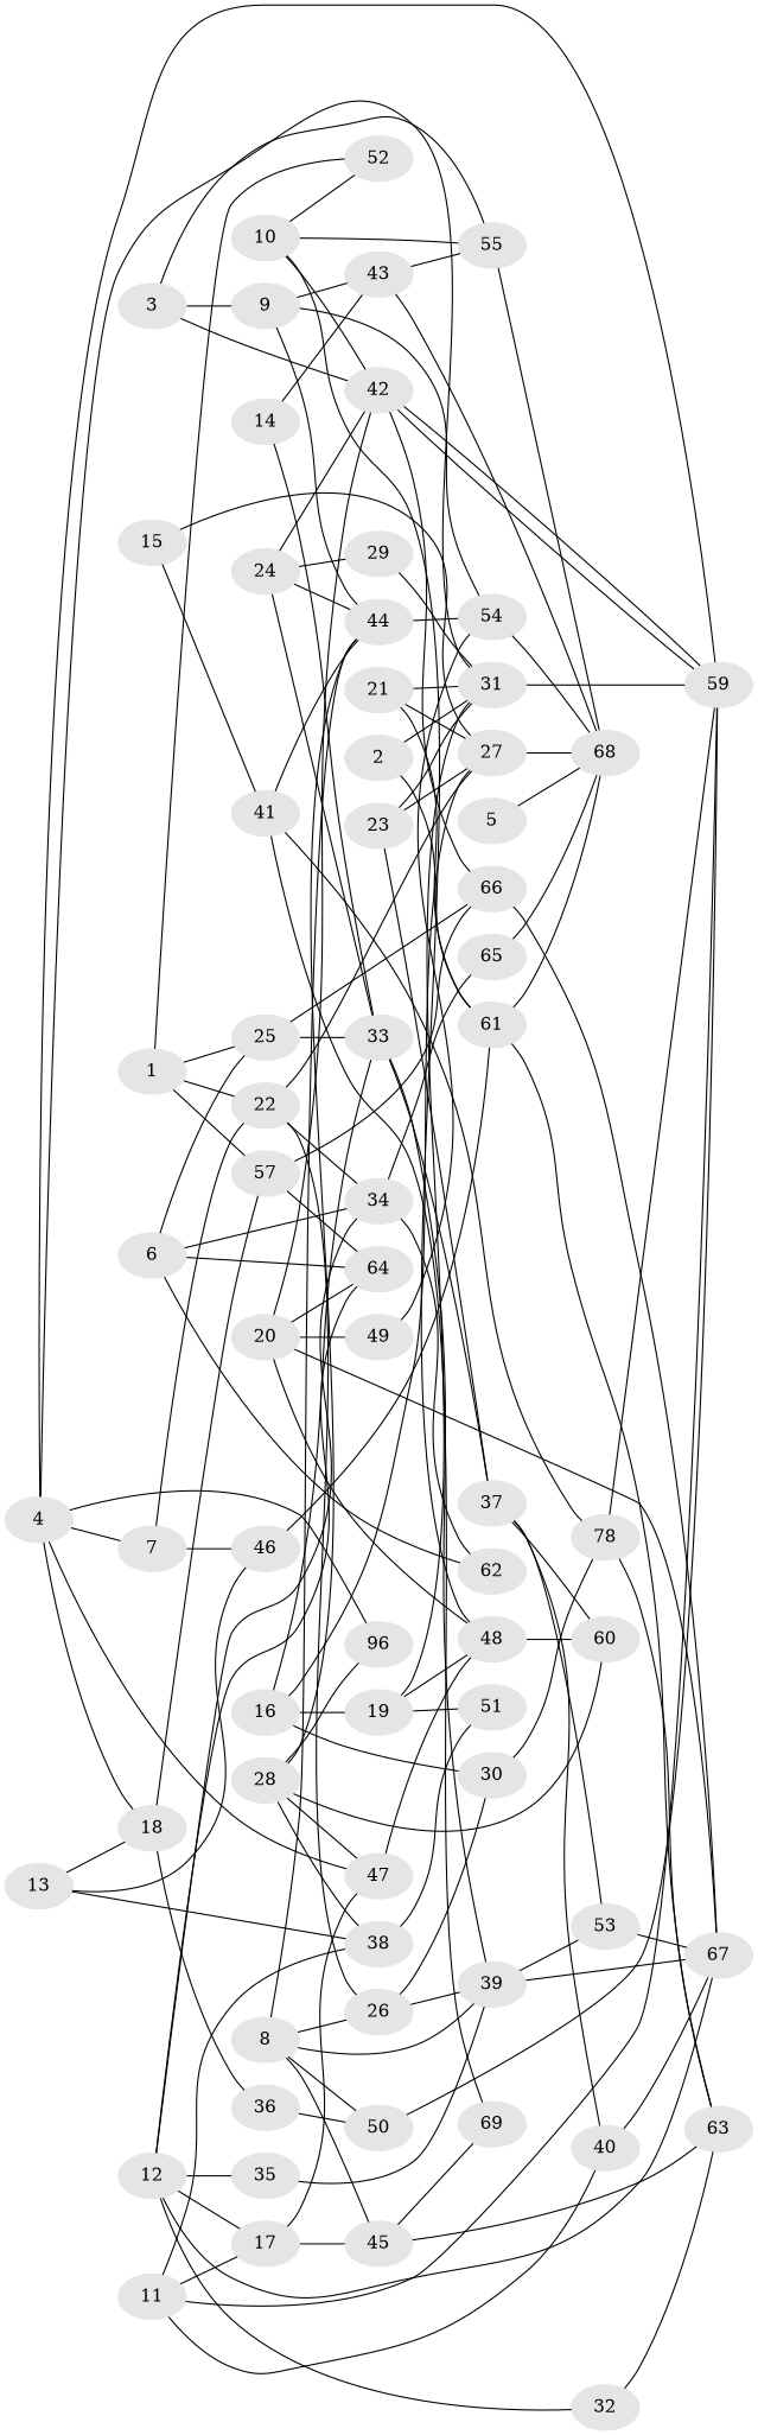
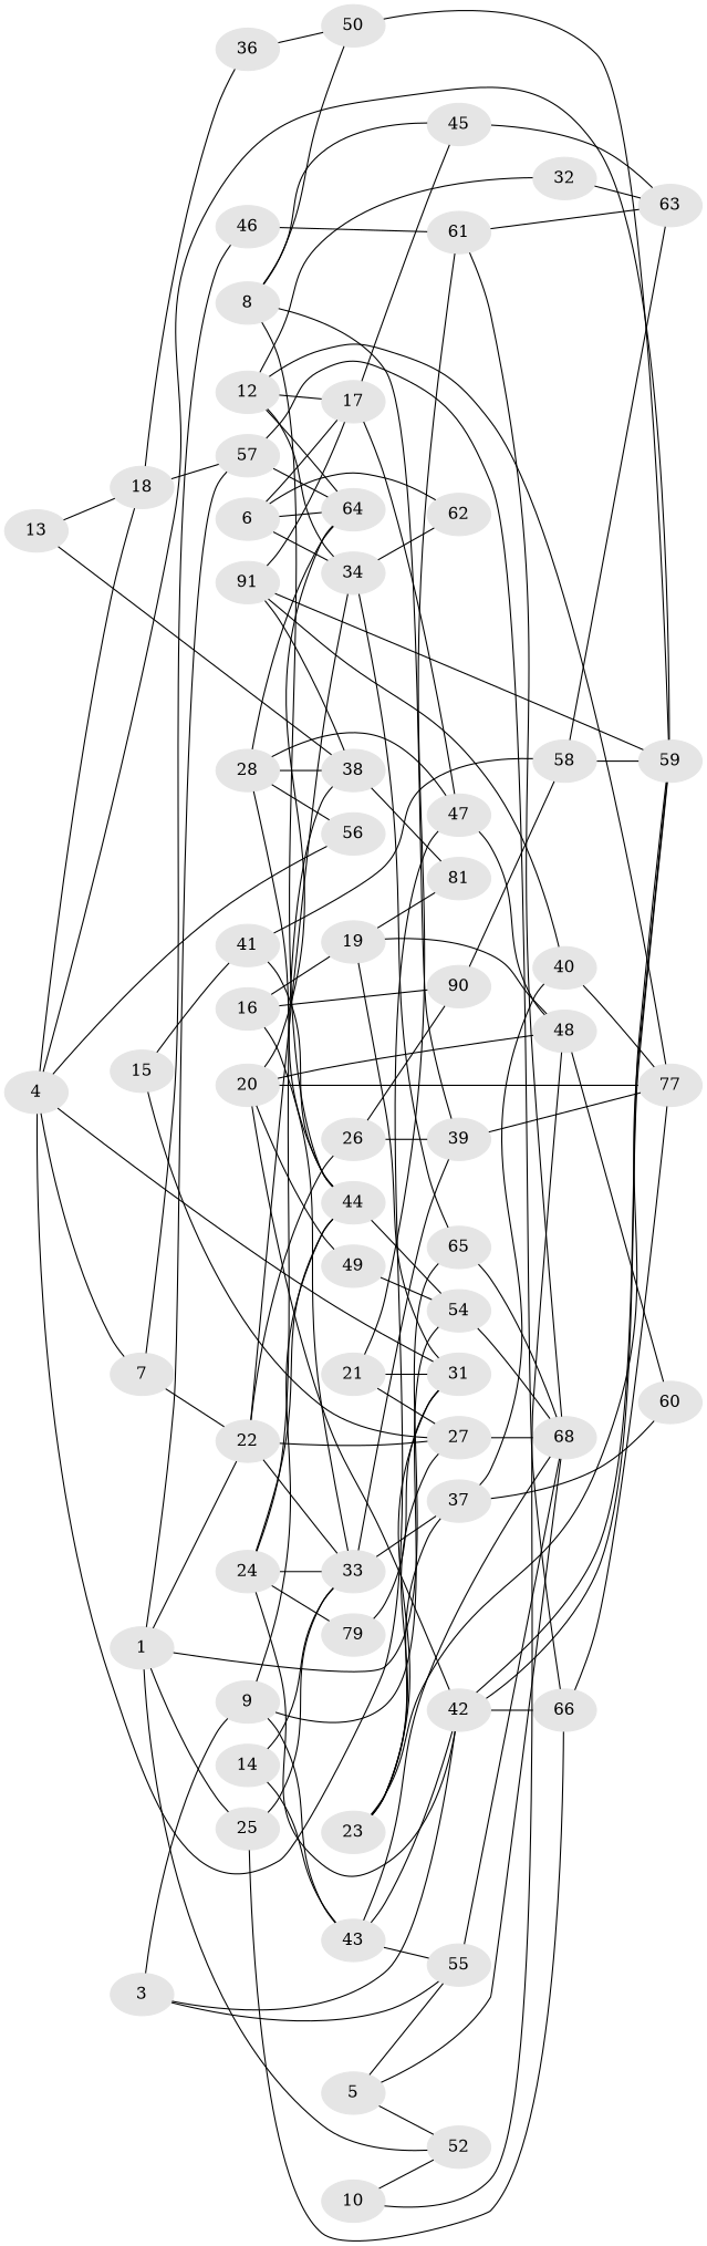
  graph {
    rankdir=LR
    node [color=gray90 style=filled]
    1
    22
    25
    52
    57
    65
    34
    26
    33
    27
    66
    64
    68
-   2
    31
    61
    63
    3
    9
    42
    55
    44
    43
    54
    59
    4
    7
    18
    47
-   56 [label=96]
+   56
    46
    36
    48
    5
    6
    62
    8
    39
    45
    50
-   30
-   67
-   53
-   69
+   30 [label=90]
+   67 [label=77]
    10
    60
-   11
+   11 [label=91]
    17
    38
    40
-   51
+   51 [label=81]
    12
    32
-   35
    13
    14
    37
    15
    41
-   58 [label=78]
+   58
    16
    19
    20
    49
    21
    23
    24
-   29
+   29 [label=79]
    28
    1 -- 22
    1 -- 25
    1 -- 52
    1 -- 57
+   1 -- 65
    22 -- 34
    22 -- 26
+   22 -- 33
    22 -- 27
    25 -- 33
    25 -- 66
    57 -- 66
    57 -- 64
    65 -- 68
    34 -- 65
    34 -- 62
    26 -- 39
    26 -- 30
    33 -- 39
    33 -- 37
    27 -- 68
    66 -- 67
-   2 -- 31
-   2 -- 61
    61 -- 68
    61 -- 63
    3 -- 9
    3 -- 42
    3 -- 55
    9 -- 44
    9 -- 43
    9 -- 54
    42 -- 66
    42 -- 59
    42 -- 59
    55 -- 68
    44 -- 54
    43 -- 68
    43 -- 55
    54 -- 68
    4 -- 31
    4 -- 59
    4 -- 7
    4 -- 18
    4 -- 47
    4 -- 56
    7 -- 22
    7 -- 46
    18 -- 57
    18 -- 36
    47 -- 48
    46 -- 61
    36 -- 50
    48 -- 60
+   5 -- 52
    5 -- 68
-   6 -- 25
+   6 -- 17
    6 -- 34
    6 -- 64
    6 -- 62
-   8 -- 26
    8 -- 44
    8 -- 39
    8 -- 45
    8 -- 50
    39 -- 67
-   39 -- 53
    45 -- 63
-   45 -- 69
    50 -- 59
    30 -- 58
-   53 -- 67
    10 -- 52
-   10 -- 42
-   10 -- 55
+   43 -- 42
+   5 -- 55
    10 -- 48
    11 -- 59
    11 -- 17
    11 -- 38
    11 -- 40
    17 -- 47
    17 -- 45
    38 -- 51
    40 -- 67
    12 -- 34
    12 -- 64
    12 -- 67
    12 -- 17
    12 -- 32
-   12 -- 35
    32 -- 63
-   35 -- 39
    13 -- 18
-   13 -- 46
    13 -- 38
    14 -- 33
    14 -- 43
-   37 -- 53
    37 -- 60
    37 -- 40
    15 -- 27
    15 -- 41
    41 -- 44
-   41 -- 69
    41 -- 58
    58 -- 63
    58 -- 59
    16 -- 33
-   16 -- 27
    16 -- 30
    16 -- 19
    19 -- 31
    19 -- 48
    19 -- 51
    20 -- 64
    20 -- 42
    20 -- 48
    20 -- 67
    20 -- 49
    49 -- 54
    21 -- 27
    21 -- 31
    21 -- 61
    23 -- 27
    23 -- 31
-   31 -- 59
+   23 -- 59
    23 -- 37
    24 -- 33
    24 -- 42
    24 -- 44
+   24 -- 38
    24 -- 29
    29 -- 31
    28 -- 44
    28 -- 47
    28 -- 56
-   28 -- 60
+   28 -- 64
    28 -- 38
  }
